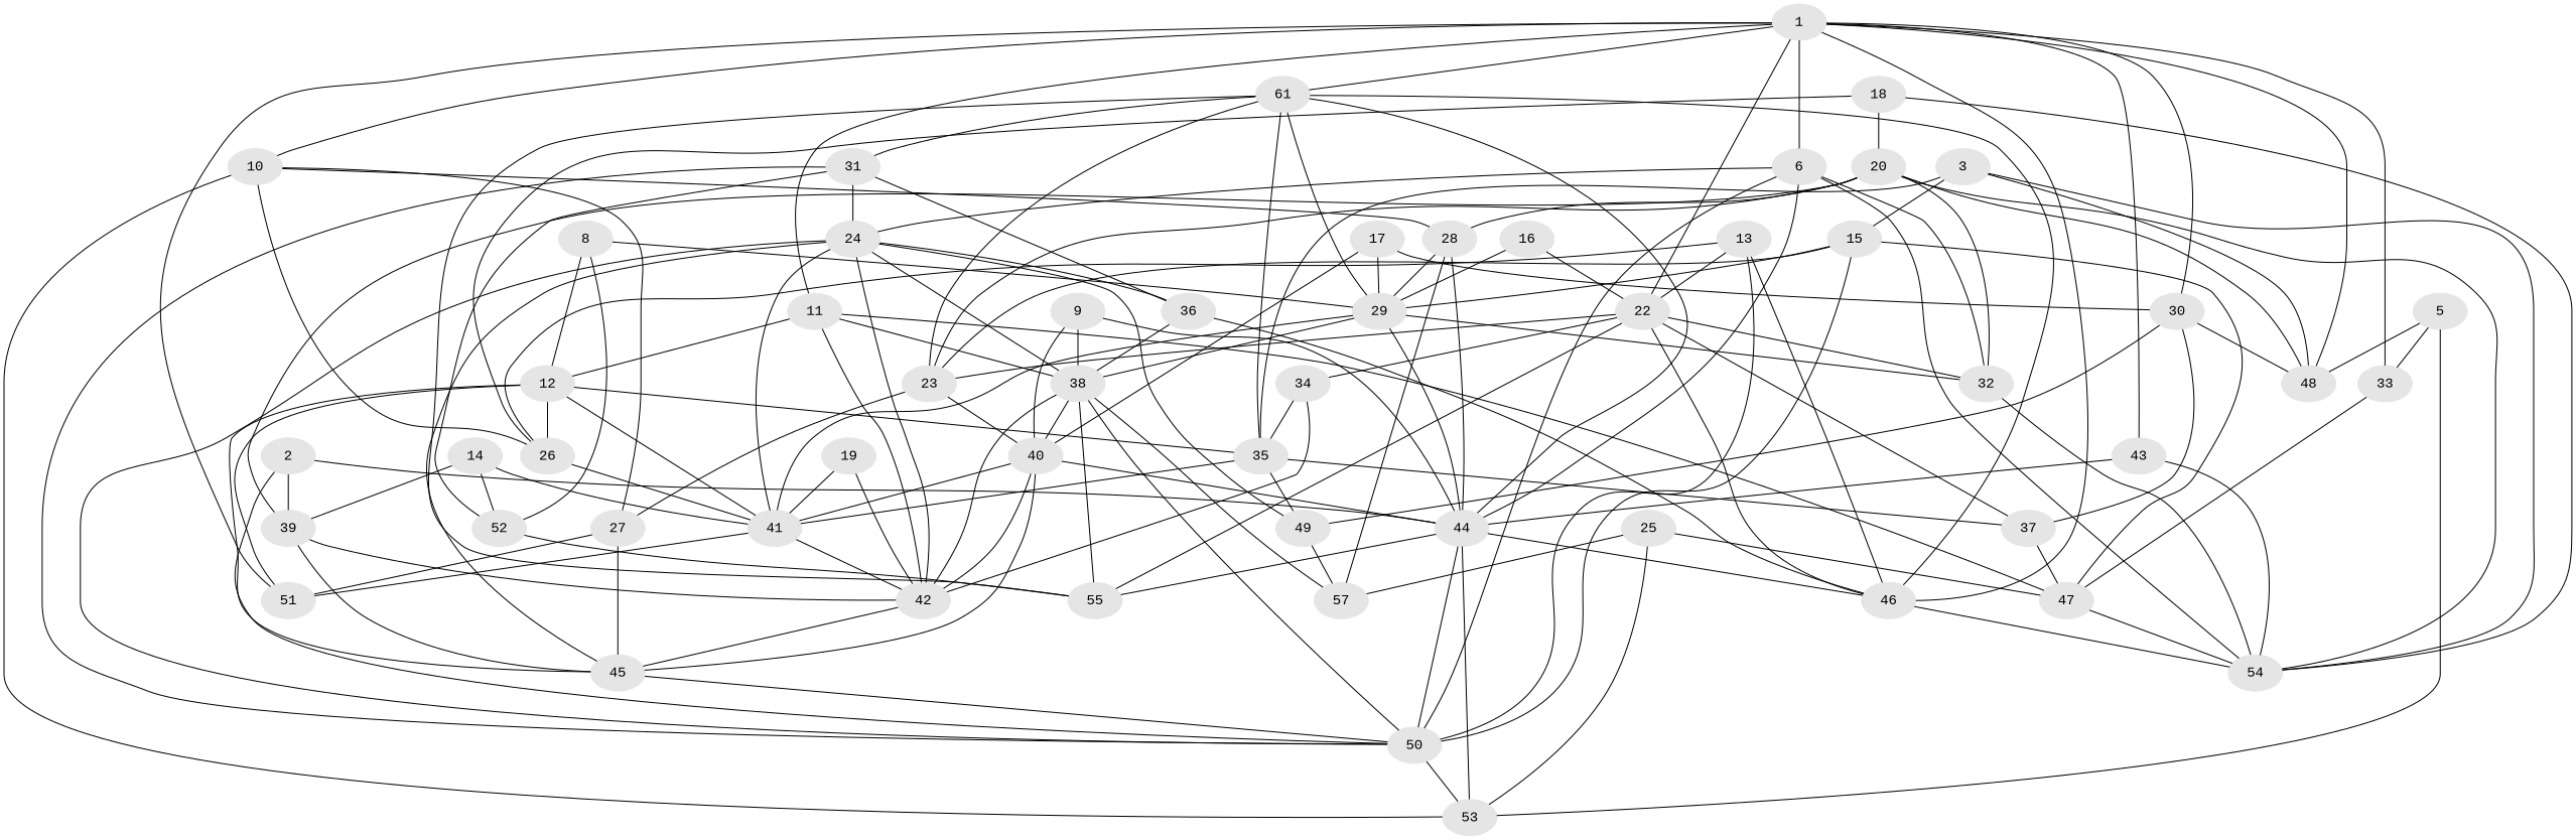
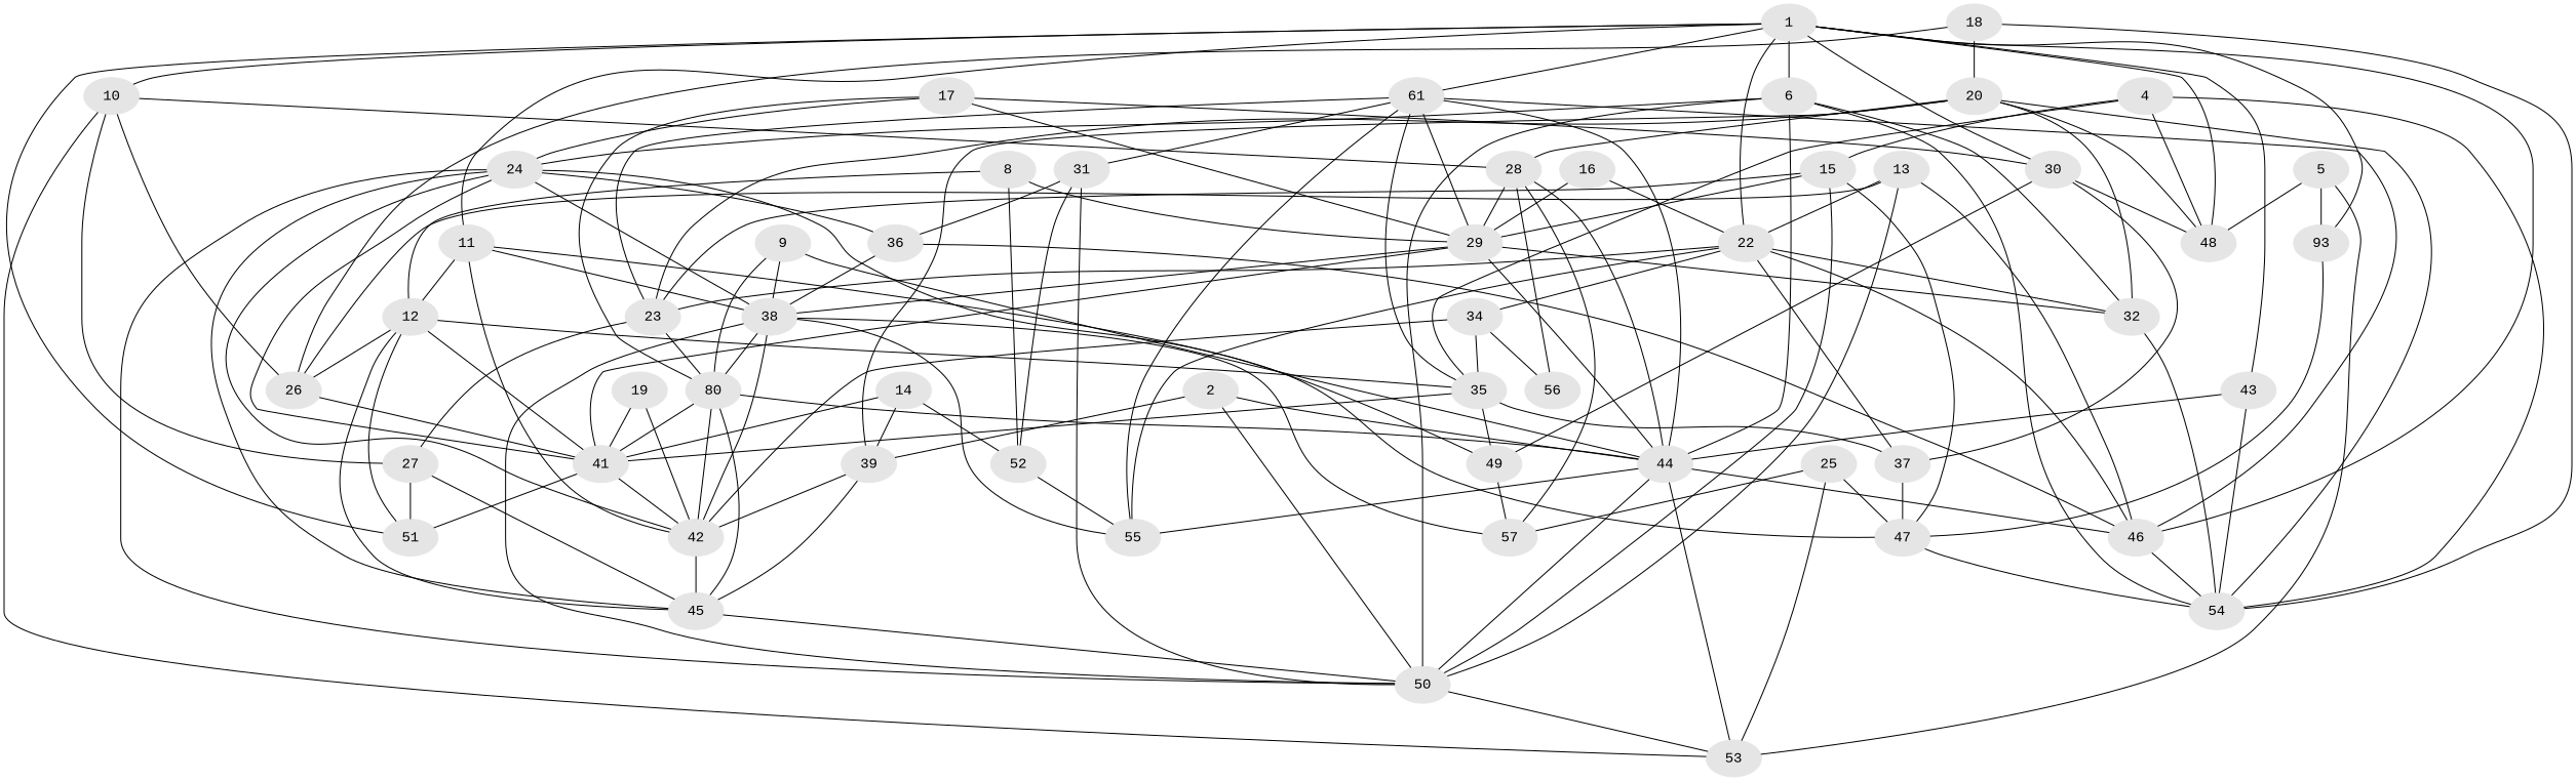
  graph {
    fontname="Liberation Mono"
    node [color=gray90 fontname="Liberation Mono" style=filled]
    edge [fontname="Liberation Mono" weight=1.0]
    1
    6
    10
    11
    n5 [label=61]
    22
    30
-   33
+   33 [label=93]
    43
    46
    48
    51
    44
    54
    24
    32
    50
    53
    26
    27
    28
    12
    38
    42
    47
    31
    35
    29
    23
    55
    34
    37
    49
    2
    39
    45
    52
    36
-   4 [label=3]
+   4
    15
    41
    5
-   40
+   40 [label=80]
    8
    9
    57
+   56
    13
    14
    16
    17
    18
    20
    19
    25
    1 -- 6
    1 -- 10
    1 -- 11
    1 -- n5
    1 -- 22
    1 -- 30
    1 -- 33
    1 -- 43
    1 -- 46
    1 -- 48
    1 -- 51
    6 -- 44
    6 -- 54
    6 -- 24
    6 -- 32
    6 -- 50
    10 -- 53
    10 -- 26
    10 -- 27
    10 -- 28
    11 -- 12
    11 -- 38
    11 -- 42 [weight=2.0]
    11 -- 47
    n5 -- 46
    n5 -- 44
    n5 -- 31
    n5 -- 35
    n5 -- 29
    n5 -- 23
    n5 -- 55
    22 -- 46
    22 -- 32
    22 -- 23
    22 -- 55
    22 -- 34
    22 -- 37
    30 -- 48
    30 -- 37
    30 -- 49
    33 -- 47
    43 -- 44
    43 -- 54
    46 -- 54
    44 -- 46
    44 -- 50 [weight=2.0]
    44 -- 53
    44 -- 55
    24 -- 50
    24 -- 38
    24 -- 42
    24 -- 49
    24 -- 45
    24 -- 36
    24 -- 41
    32 -- 54
    50 -- 53
    26 -- 41
    27 -- 51 [weight=2.0]
    27 -- 45
    28 -- 44
    28 -- 29
    28 -- 57
+   28 -- 56
    12 -- 51
    12 -- 26
    12 -- 35
    12 -- 45
    12 -- 41
    38 -- 50
    38 -- 42 [weight=2.0]
    38 -- 55
    38 -- 40
    38 -- 57
    42 -- 45
    47 -- 54
    31 -- 50
    31 -- 52
    31 -- 36
    35 -- 37
    35 -- 49
    35 -- 41
    29 -- 44
    29 -- 32
    29 -- 38
    29 -- 41
    23 -- 27
    23 -- 40
    34 -- 42
    34 -- 35
+   34 -- 56
    37 -- 47
    49 -- 57
    2 -- 44
    2 -- 50
    2 -- 39
    39 -- 42
    39 -- 45
    45 -- 50
    52 -- 55
    36 -- 46
    36 -- 38
    4 -- 48
    4 -- 54
    4 -- 35
    4 -- 15
    15 -- 50
    15 -- 47
    15 -- 29
    15 -- 23
    41 -- 51
    41 -- 42
    5 -- 33
    5 -- 48
    5 -- 53
    40 -- 44
    40 -- 42 [weight=2.0]
    40 -- 45
    40 -- 41
    8 -- 12
    8 -- 29
    8 -- 52
    9 -- 44
    9 -- 38
    9 -- 40
    13 -- 22
    13 -- 46
    13 -- 50
    13 -- 26
    14 -- 39
    14 -- 52
    14 -- 41
    16 -- 22
    16 -- 29
    17 -- 30
-   31 -- 24
+   17 -- 24
    17 -- 29
    17 -- 40
    18 -- 54
    18 -- 26
    18 -- 20
    20 -- 48
    20 -- 54
    20 -- 32
    20 -- 28
    20 -- 23
    20 -- 39
    19 -- 42
    19 -- 41
    25 -- 53
    25 -- 47
    25 -- 57
  }
